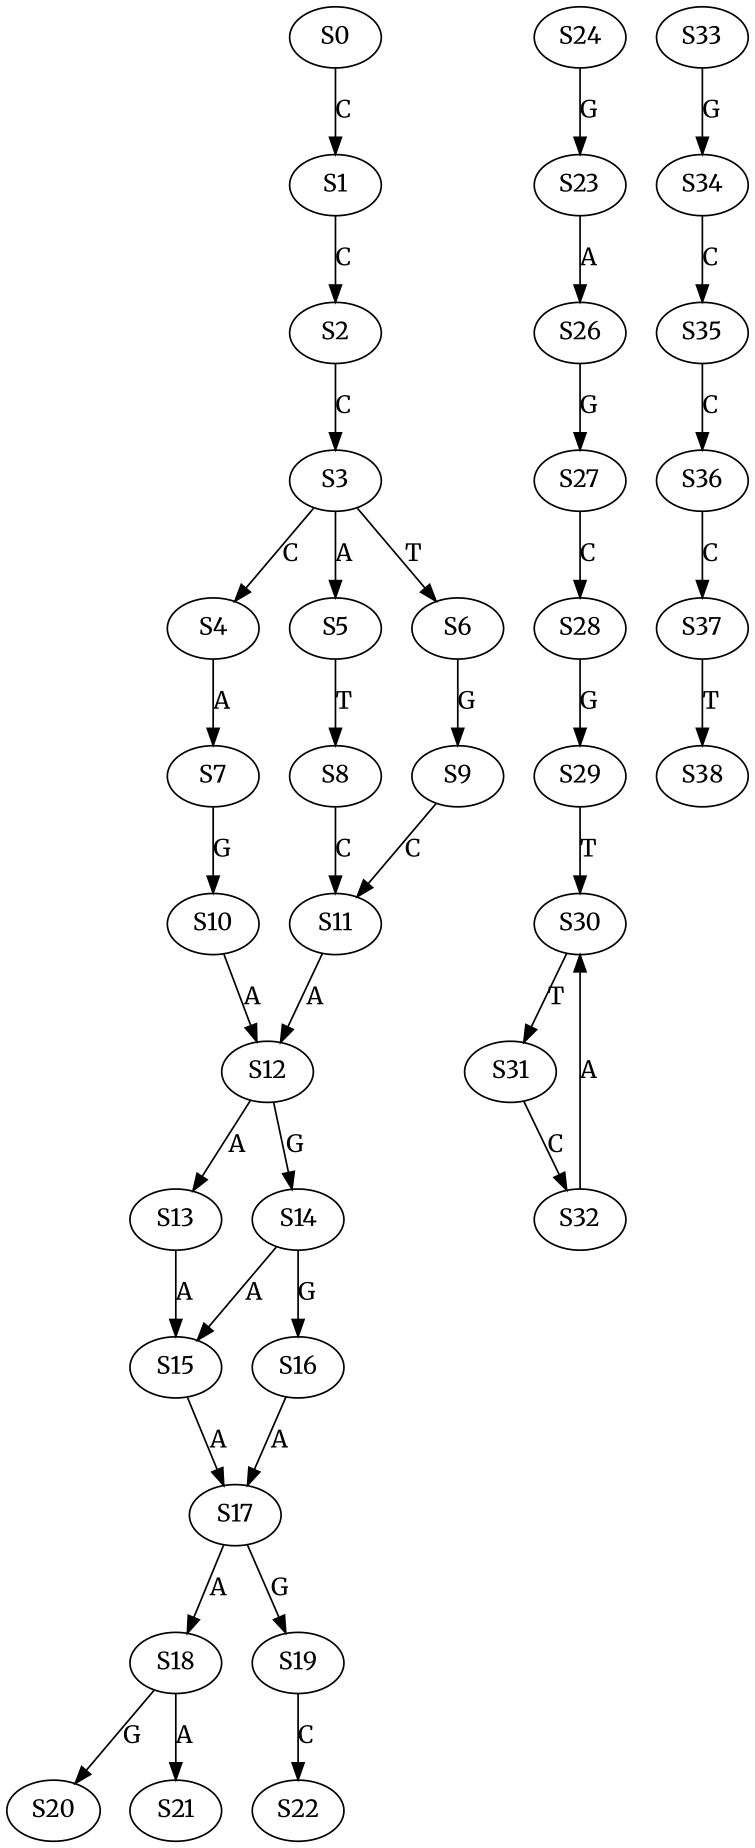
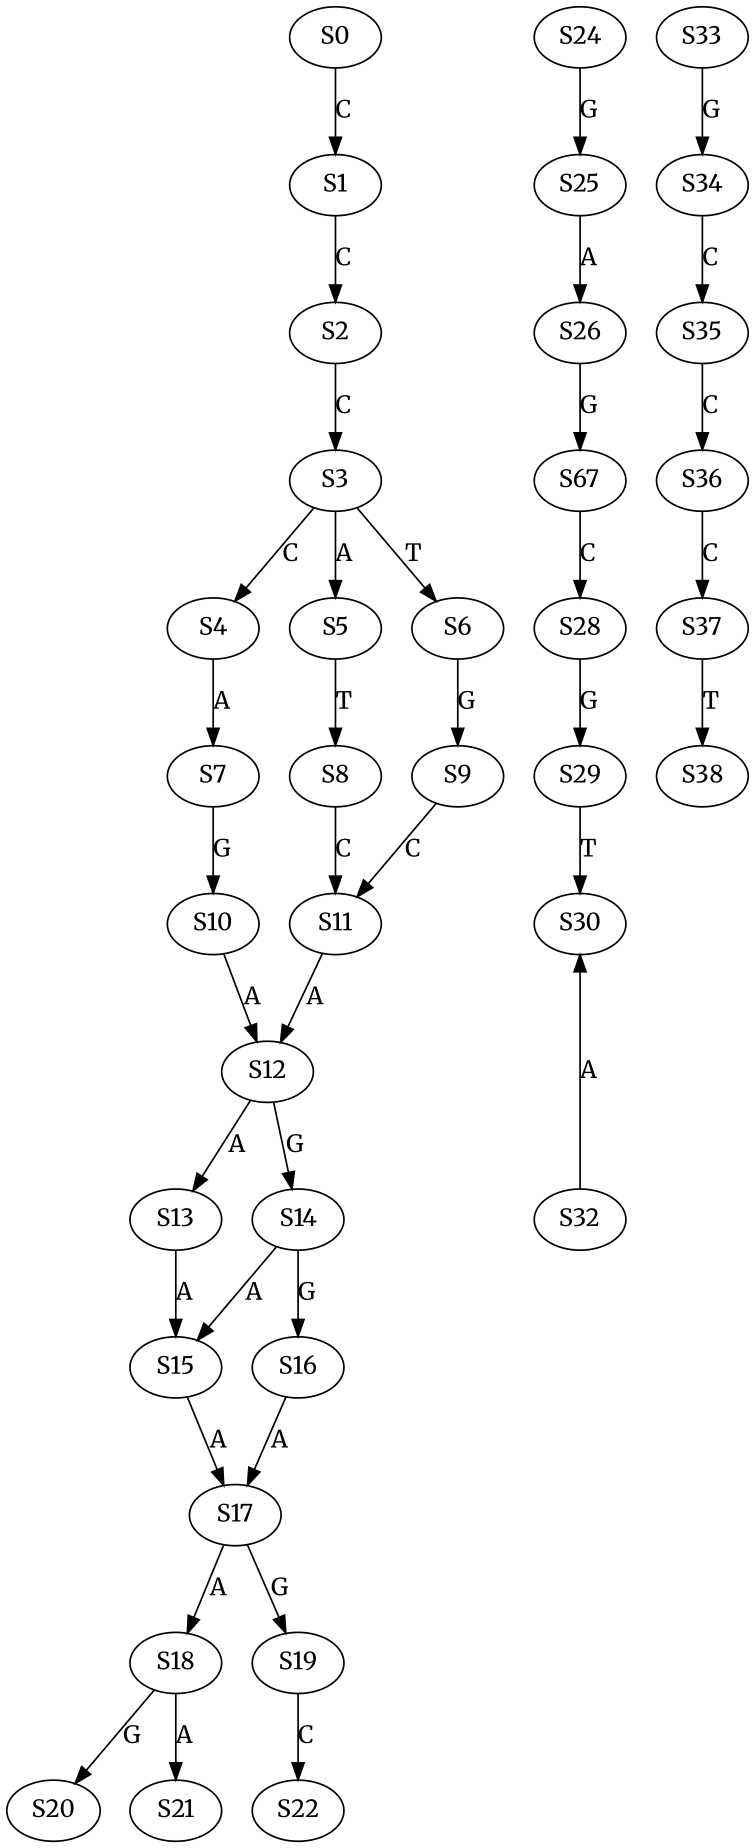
  strict digraph {
    fontname=Merriweather
    node [fontname=Merriweather]
    edge [fontname=Merriweather]
    S0
    S1
    S2
    S3
    S4
    S5
    S6
    S7
    S8
    S9
    S10
    S11
    S12
    S13
    S14
    S15
    S16
    S17
    S18
    S19
    S20
    S21
    S22
    S24
-   S25 [label=S23]
+   S25
    S26
-   S27
+   S27 [label=S67]
    S28
    S29
    S30
-   S31
    S32
    S33
    S34
    S35
    S36
    S37
    S38
    S0 -> S1 [label=C]
    S1 -> S2 [label=C]
    S2 -> S3 [label=C]
    S3 -> S4 [label=C]
    S3 -> S5 [label=A]
    S3 -> S6 [label=T]
    S4 -> S7 [label=A]
    S5 -> S8 [label=T]
    S6 -> S9 [label=G]
    S7 -> S10 [label=G]
    S8 -> S11 [label=C]
    S9 -> S11 [label=C]
    S10 -> S12 [label=A]
    S11 -> S12 [label=A]
    S12 -> S13 [label=A]
    S12 -> S14 [label=G]
    S13 -> S15 [label=A]
    S14 -> S15 [label=A]
    S14 -> S16 [label=G]
    S15 -> S17 [label=A]
    S16 -> S17 [label=A]
    S17 -> S18 [label=A]
    S17 -> S19 [label=G]
    S18 -> S20 [label=G]
    S18 -> S21 [label=A]
    S19 -> S22 [label=C]
    S24 -> S25 [label=G]
    S25 -> S26 [label=A]
    S26 -> S27 [label=G]
    S27 -> S28 [label=C]
    S28 -> S29 [label=G]
    S29 -> S30 [label=T]
-   S30 -> S31 [label=T]
-   S31 -> S32 [label=C]
    S32 -> S30 [label=A]
    S33 -> S34 [label=G]
    S34 -> S35 [label=C]
    S35 -> S36 [label=C]
    S36 -> S37 [label=C]
    S37 -> S38 [label=T]
  }
